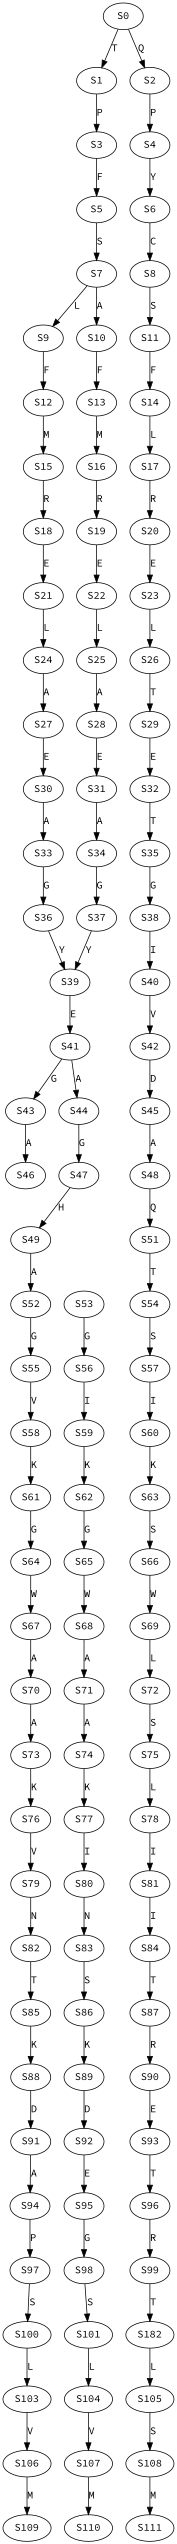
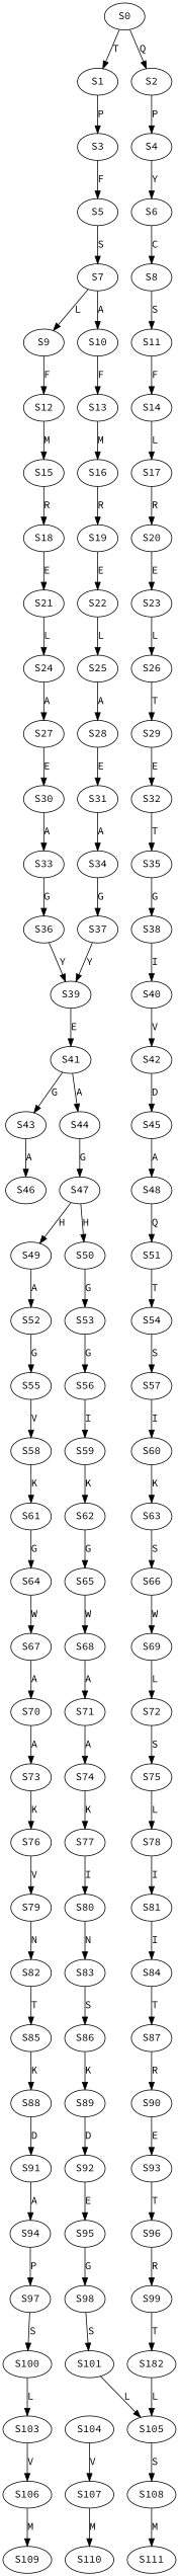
  strict digraph {
    fontname="Source Code Pro"
    node [fontname="Source Code Pro"]
    edge [fontname="Source Code Pro"]
    S0
    S1
    S2
    S3
    S4
    S5
    S6
    S7
    S8
    S9
    S10
    S11
    S12
    S13
    S14
    S15
    S16
    S17
    S18
    S19
    S20
    S21
    S22
    S23
    S24
    S25
    S26
    S27
    S28
    S29
    S30
    S31
    S32
    S33
    S34
    S35
    S36
    S37
    S38
    S39
    S40
    S41
    S42
    S43
    S44
    S45
    S46
    S47
    S48
    S49
+   S50
    S51
    S52
    S53
    S54
    S55
    S56
    S57
    S58
    S59
    S60
    S61
    S62
    S63
    S64
    S65
    S66
    S67
    S68
    S69
    S70
    S71
    S72
    S73
    S74
    S75
    S76
    S77
    S78
    S79
    S80
    S81
    S82
    S83
    S84
    S85
    S86
    S87
    S88
    S89
    S90
    S91
    S92
    S93
    S94
    S95
    S96
    S97
    S98
    S99
    S100
    S101
    n103 [label=S182]
    S103
    S104
    S105
    S106
    S107
    S108
    S109
    S110
    S111
    S0 -> S1 [label=T]
    S0 -> S2 [label=Q]
    S1 -> S3 [label=P]
    S2 -> S4 [label=P]
    S3 -> S5 [label=F]
    S4 -> S6 [label=Y]
    S5 -> S7 [label=S]
    S6 -> S8 [label=C]
    S7 -> S9 [label=L]
    S7 -> S10 [label=A]
    S8 -> S11 [label=S]
    S9 -> S12 [label=F]
    S10 -> S13 [label=F]
    S11 -> S14 [label=F]
    S12 -> S15 [label=M]
    S13 -> S16 [label=M]
    S14 -> S17 [label=L]
    S15 -> S18 [label=R]
    S16 -> S19 [label=R]
    S17 -> S20 [label=R]
    S18 -> S21 [label=E]
    S19 -> S22 [label=E]
    S20 -> S23 [label=E]
    S21 -> S24 [label=L]
    S22 -> S25 [label=L]
    S23 -> S26 [label=L]
    S24 -> S27 [label=A]
    S25 -> S28 [label=A]
    S26 -> S29 [label=T]
    S27 -> S30 [label=E]
    S28 -> S31 [label=E]
    S29 -> S32 [label=E]
    S30 -> S33 [label=A]
    S31 -> S34 [label=A]
    S32 -> S35 [label=T]
    S33 -> S36 [label=G]
    S34 -> S37 [label=G]
    S35 -> S38 [label=G]
    S36 -> S39 [label=Y]
    S37 -> S39 [label=Y]
    S38 -> S40 [label=I]
    S39 -> S41 [label=E]
    S40 -> S42 [label=V]
    S41 -> S43 [label=G]
    S41 -> S44 [label=A]
    S42 -> S45 [label=D]
    S43 -> S46 [label=A]
    S44 -> S47 [label=G]
    S45 -> S48 [label=A]
    S47 -> S49 [label=H]
+   S47 -> S50 [label=H]
    S48 -> S51 [label=Q]
    S49 -> S52 [label=A]
+   S50 -> S53 [label=G]
    S51 -> S54 [label=T]
    S52 -> S55 [label=G]
    S53 -> S56 [label=G]
    S54 -> S57 [label=S]
    S55 -> S58 [label=V]
    S56 -> S59 [label=I]
    S57 -> S60 [label=I]
    S58 -> S61 [label=K]
    S59 -> S62 [label=K]
    S60 -> S63 [label=K]
    S61 -> S64 [label=G]
    S62 -> S65 [label=G]
    S63 -> S66 [label=S]
    S64 -> S67 [label=W]
    S65 -> S68 [label=W]
    S66 -> S69 [label=W]
    S67 -> S70 [label=A]
    S68 -> S71 [label=A]
    S69 -> S72 [label=L]
    S70 -> S73 [label=A]
    S71 -> S74 [label=A]
    S72 -> S75 [label=S]
    S73 -> S76 [label=K]
    S74 -> S77 [label=K]
    S75 -> S78 [label=L]
    S76 -> S79 [label=V]
    S77 -> S80 [label=I]
    S78 -> S81 [label=I]
    S79 -> S82 [label=N]
    S80 -> S83 [label=N]
    S81 -> S84 [label=I]
    S82 -> S85 [label=T]
    S83 -> S86 [label=S]
    S84 -> S87 [label=T]
    S85 -> S88 [label=K]
    S86 -> S89 [label=K]
    S87 -> S90 [label=R]
    S88 -> S91 [label=D]
    S89 -> S92 [label=D]
    S90 -> S93 [label=E]
    S91 -> S94 [label=A]
    S92 -> S95 [label=E]
    S93 -> S96 [label=T]
    S94 -> S97 [label=P]
    S95 -> S98 [label=G]
    S96 -> S99 [label=R]
    S97 -> S100 [label=S]
    S98 -> S101 [label=S]
    S99 -> n103 [label=T]
    S100 -> S103 [label=L]
-   S101 -> S104 [label=L]
+   S101 -> S105 [label=L]
    n103 -> S105 [label=L]
    S103 -> S106 [label=V]
    S104 -> S107 [label=V]
    S105 -> S108 [label=S]
    S106 -> S109 [label=M]
    S107 -> S110 [label=M]
    S108 -> S111 [label=M]
  }
